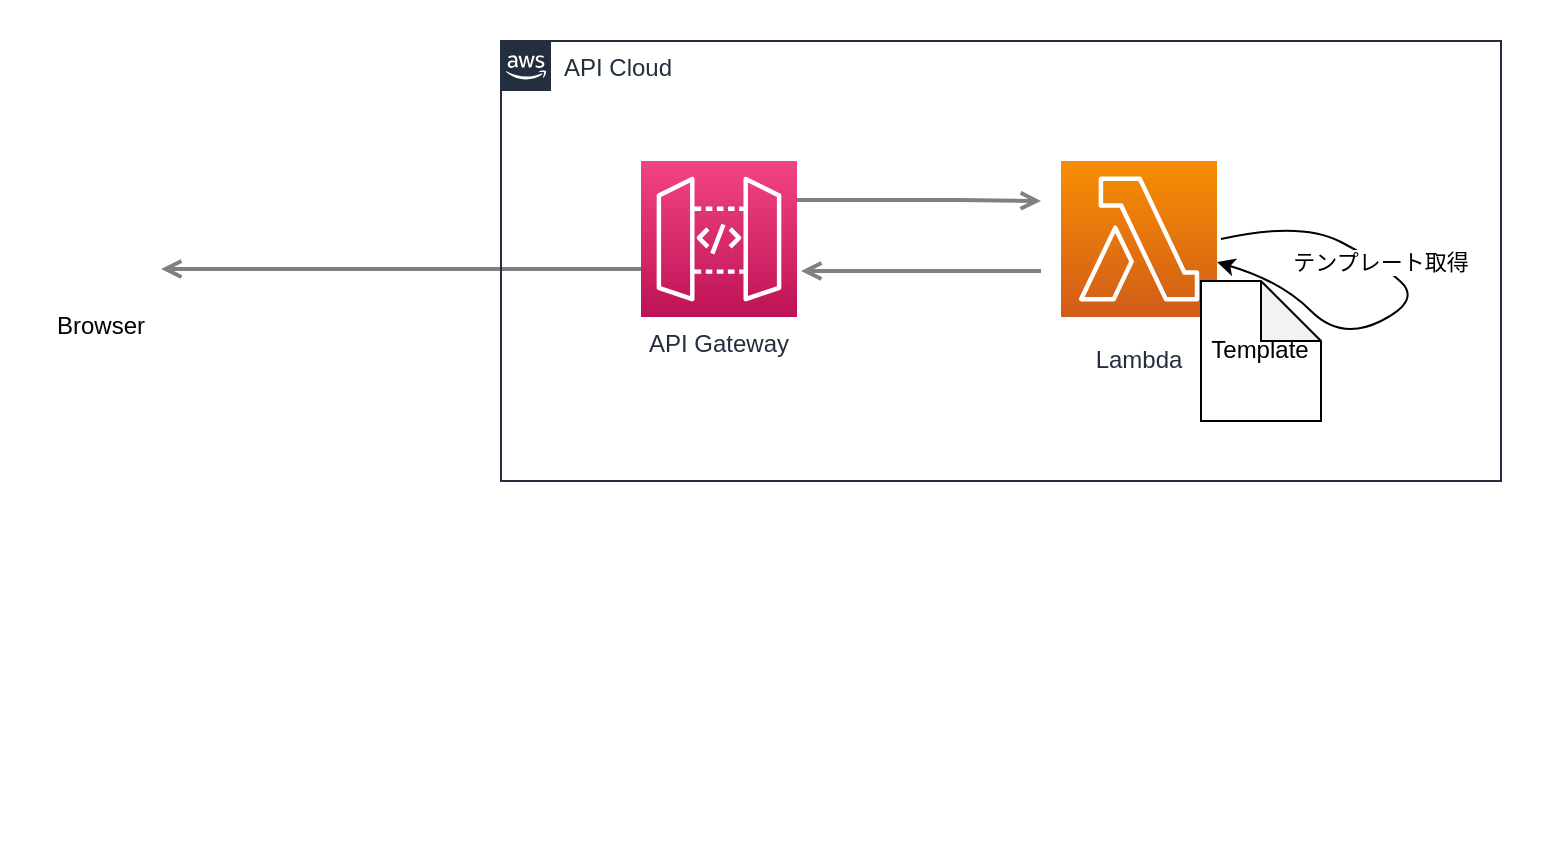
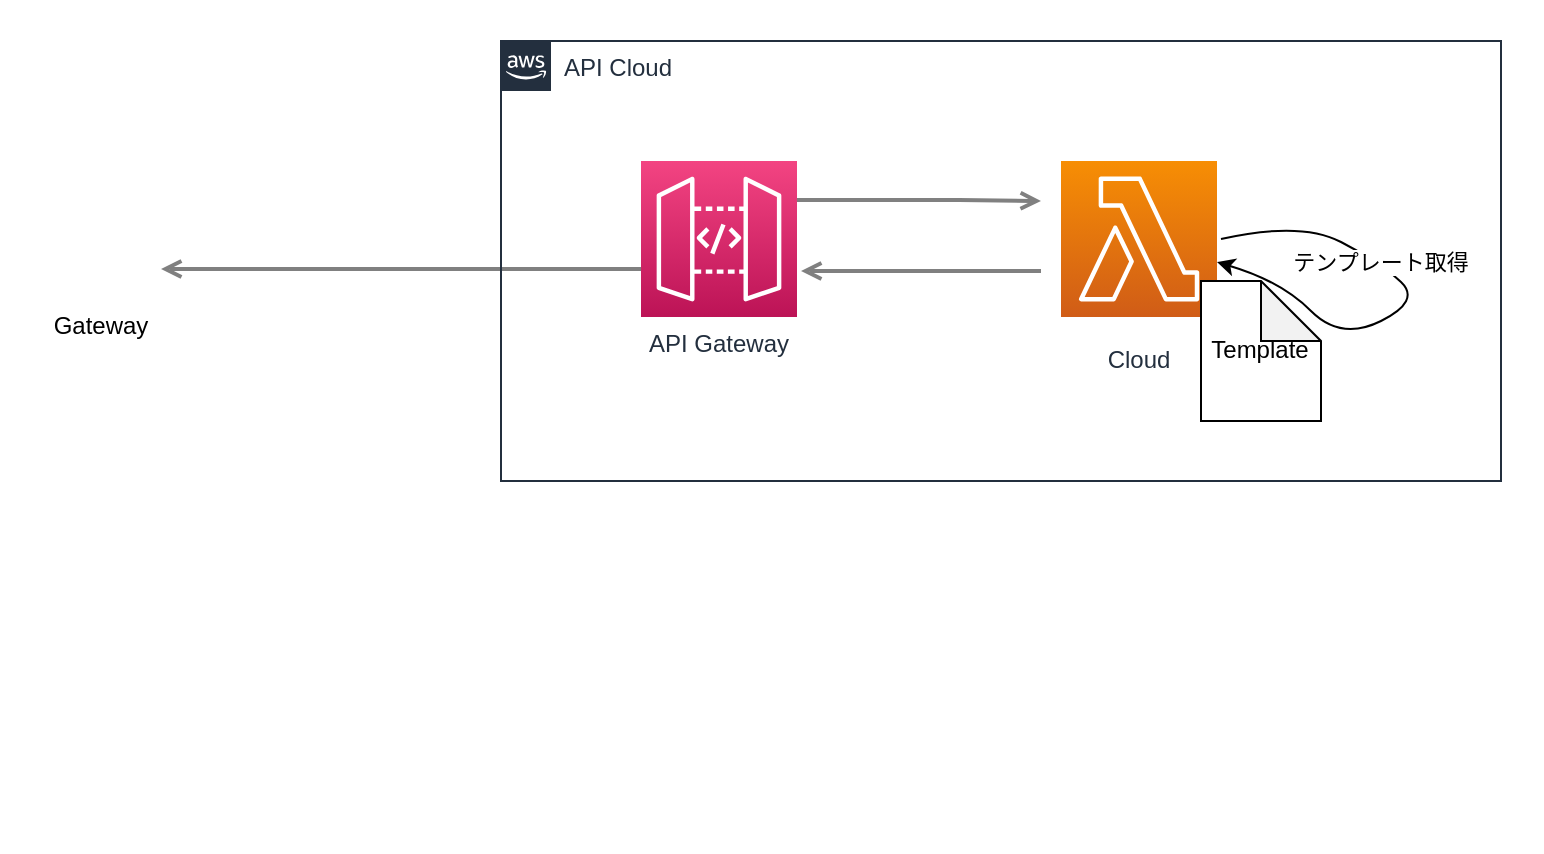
  <mxCell id="0" />
  <mxCell id="1" parent="0" />
  <mxCell id="2" style="edgeStyle=orthogonalEdgeStyle;rounded=0;orthogonalLoop=1;jettySize=auto;html=1;startArrow=none;startFill=0;endArrow=open;endFill=0;strokeColor=#808080;strokeWidth=2;" parent="1" edge="1"><mxGeometry relative="1" as="geometry"><mxPoint x="446" y="405" as="targetPoint" /></mxGeometry></mxCell>
- <mxCell id="3" value="Lambda" style="outlineConnect=0;fontColor=#232F3E;gradientColor=#F78E04;gradientDirection=north;fillColor=#D05C17;strokeColor=#ffffff;dashed=0;verticalLabelPosition=bottom;verticalAlign=top;align=center;html=1;fontSize=12;fontStyle=0;aspect=fixed;shape=mxgraph.aws4.resourceIcon;resIcon=mxgraph.aws4.lambda;labelBackgroundColor=#ffffff;spacingTop=8;" parent="1" vertex="1"><mxGeometry x="530" y="80" width="78" height="78" as="geometry" /></mxCell>
+ <mxCell id="3" value="Cloud" style="outlineConnect=0;fontColor=#232F3E;gradientColor=#F78E04;gradientDirection=north;fillColor=#D05C17;strokeColor=#ffffff;dashed=0;verticalLabelPosition=bottom;verticalAlign=top;align=center;html=1;fontSize=12;fontStyle=0;aspect=fixed;shape=mxgraph.aws4.resourceIcon;resIcon=mxgraph.aws4.lambda;labelBackgroundColor=#ffffff;spacingTop=8;" parent="1" vertex="1"><mxGeometry x="530" y="80" width="78" height="78" as="geometry" /></mxCell>
  <mxCell id="4" value="API Gateway" style="points=[[0,0,0],[0.25,0,0],[0.5,0,0],[0.75,0,0],[1,0,0],[0,1,0],[0.25,1,0],[0.5,1,0],[0.75,1,0],[1,1,0],[0,0.25,0],[0,0.5,0],[0,0.75,0],[1,0.25,0],[1,0.5,0],[1,0.75,0]];outlineConnect=0;fontColor=#232F3E;gradientColor=#F34482;gradientDirection=north;fillColor=#BC1356;strokeColor=#ffffff;dashed=0;verticalLabelPosition=bottom;verticalAlign=top;align=center;html=1;fontSize=12;fontStyle=0;aspect=fixed;shape=mxgraph.aws4.resourceIcon;resIcon=mxgraph.aws4.api_gateway;" parent="1" vertex="1"><mxGeometry x="320" y="80" width="78" height="78" as="geometry" /></mxCell>
  <mxCell id="5" value="Template" style="shape=note;whiteSpace=wrap;html=1;backgroundOutline=1;darkOpacity=0.05;" parent="1" vertex="1"><mxGeometry x="600" y="140" width="60" height="70" as="geometry" /></mxCell>
  <mxCell id="6" value="テンプレート取得" style="curved=1;endArrow=classic;html=1;" parent="1" target="3" edge="1"><mxGeometry x="-0.266" width="50" height="50" relative="1" as="geometry"><mxPoint x="610" y="119" as="sourcePoint" /><mxPoint x="730" y="280" as="targetPoint" /><Array as="points"><mxPoint x="650" y="110" /><mxPoint x="690" y="131" /><mxPoint x="710" y="150" /><mxPoint x="670" y="170" /><mxPoint x="640" y="140" /></Array><mxPoint as="offset" /></mxGeometry></mxCell>
- <mxCell id="7" value="Browser" style="shape=image;html=1;verticalAlign=top;verticalLabelPosition=bottom;labelBackgroundColor=#ffffff;imageAspect=0;aspect=fixed;image=https://cdn3.iconfinder.com/data/icons/linecons-free-vector-icons-pack/32/world-128.png" parent="1" vertex="1"><mxGeometry x="20" y="89" width="60" height="60" as="geometry" /></mxCell>
+ <mxCell id="7" value="Gateway" style="shape=image;html=1;verticalAlign=top;verticalLabelPosition=bottom;labelBackgroundColor=#ffffff;imageAspect=0;aspect=fixed;image=https://cdn3.iconfinder.com/data/icons/linecons-free-vector-icons-pack/32/world-128.png" parent="1" vertex="1"><mxGeometry x="20" y="89" width="60" height="60" as="geometry" /></mxCell>
  <mxCell id="8" style="edgeStyle=orthogonalEdgeStyle;rounded=0;orthogonalLoop=1;jettySize=auto;html=1;startArrow=none;startFill=0;endArrow=open;endFill=0;strokeColor=#808080;strokeWidth=2;exitX=1;exitY=0.25;exitDx=0;exitDy=0;exitPerimeter=0;" parent="1" source="4" edge="1"><mxGeometry relative="1" as="geometry"><Array as="points"><mxPoint x="479" y="100" /></Array><mxPoint x="239" y="200" as="sourcePoint" /><mxPoint x="520" y="100" as="targetPoint" /></mxGeometry></mxCell>
  <mxCell id="9" style="edgeStyle=orthogonalEdgeStyle;rounded=0;orthogonalLoop=1;jettySize=auto;html=1;startArrow=none;startFill=0;endArrow=open;endFill=0;strokeColor=#808080;strokeWidth=2;entryX=1;entryY=0.75;entryDx=0;entryDy=0;" parent="1" target="7" edge="1"><mxGeometry relative="1" as="geometry"><Array as="points"><mxPoint x="320" y="134" /></Array><mxPoint x="320" y="134" as="sourcePoint" /><mxPoint x="330" y="114" as="targetPoint" /></mxGeometry></mxCell>
  <mxCell id="10" style="edgeStyle=orthogonalEdgeStyle;rounded=0;orthogonalLoop=1;jettySize=auto;html=1;startArrow=none;startFill=0;endArrow=open;endFill=0;strokeColor=#808080;strokeWidth=2;entryX=1;entryY=0.75;entryDx=0;entryDy=0;" parent="1" edge="1"><mxGeometry relative="1" as="geometry"><Array as="points"><mxPoint x="460" y="135" /><mxPoint x="460" y="135" /></Array><mxPoint x="520" y="135" as="sourcePoint" /><mxPoint x="400" y="135" as="targetPoint" /></mxGeometry></mxCell>
  <mxCell id="11" value="API Cloud" style="points=[[0,0],[0.25,0],[0.5,0],[0.75,0],[1,0],[1,0.25],[1,0.5],[1,0.75],[1,1],[0.75,1],[0.5,1],[0.25,1],[0,1],[0,0.75],[0,0.5],[0,0.25]];outlineConnect=0;gradientColor=none;html=1;whiteSpace=wrap;fontSize=12;fontStyle=0;shape=mxgraph.aws4.group;grIcon=mxgraph.aws4.group_aws_cloud_alt;strokeColor=#232F3E;fillColor=none;verticalAlign=top;align=left;spacingLeft=30;fontColor=#232F3E;dashed=0;" vertex="1" parent="1"><mxGeometry x="250" y="20" width="500" height="220" as="geometry" /></mxCell>
